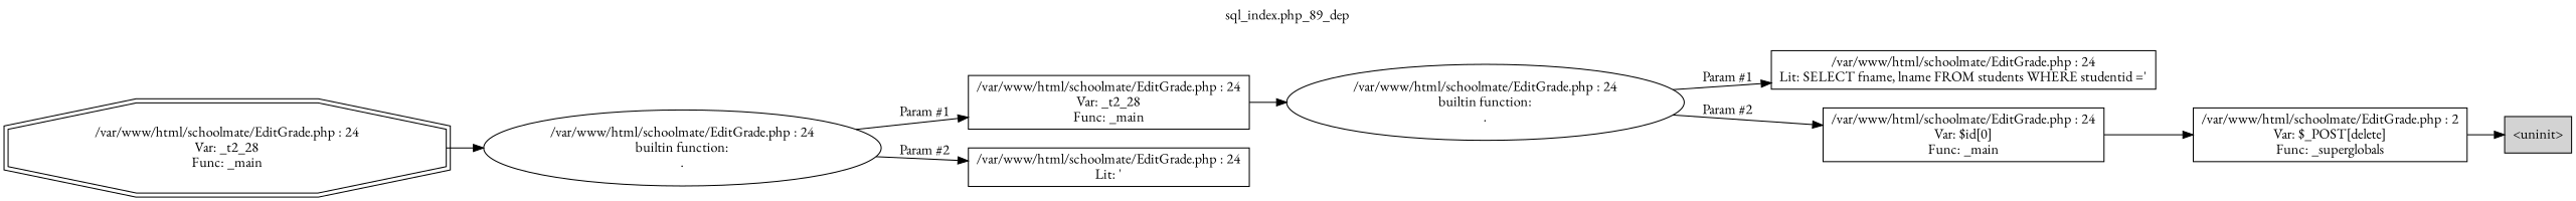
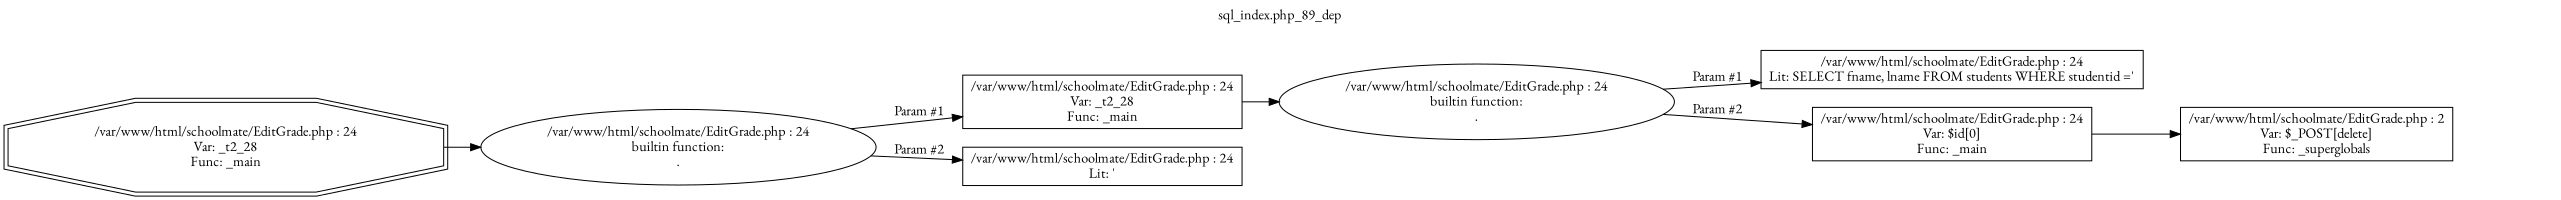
  digraph {
    label="sql_index.php_89_dep"
    labelloc=t
    rankdir=LR
    fontname="EB Garamond"
    node [shape=box fontname="EB Garamond"]
    edge [fontname="EB Garamond"]
    n1 [label="/var/www/html/schoolmate/EditGrade.php : 24\nVar: _t2_28\nFunc: _main\n" shape=doubleoctagon]
    n2 [label="/var/www/html/schoolmate/EditGrade.php : 24\nbuiltin function:\n.\n" shape=ellipse]
    n3 [label="/var/www/html/schoolmate/EditGrade.php : 24\nVar: _t2_28\nFunc: _main\n"]
    n4 [label="/var/www/html/schoolmate/EditGrade.php : 24\nLit: '\n"]
    n5 [label="/var/www/html/schoolmate/EditGrade.php : 24\nbuiltin function:\n.\n" shape=ellipse]
    n6 [label="/var/www/html/schoolmate/EditGrade.php : 24\nLit: SELECT fname, lname FROM students WHERE studentid ='\n"]
    n7 [label="/var/www/html/schoolmate/EditGrade.php : 24\nVar: $id[0]\nFunc: _main\n"]
    n8 [label="/var/www/html/schoolmate/EditGrade.php : 2\nVar: $_POST[delete]\nFunc: _superglobals\n"]
-   n9 [label="<uninit>" style=filled]
    n1 -> n2
    n2 -> n3 [label="Param #1"]
    n2 -> n4 [label="Param #2"]
    n3 -> n5
    n5 -> n6 [label="Param #1"]
    n5 -> n7 [label="Param #2"]
    n7 -> n8
-   n8 -> n9
  }
